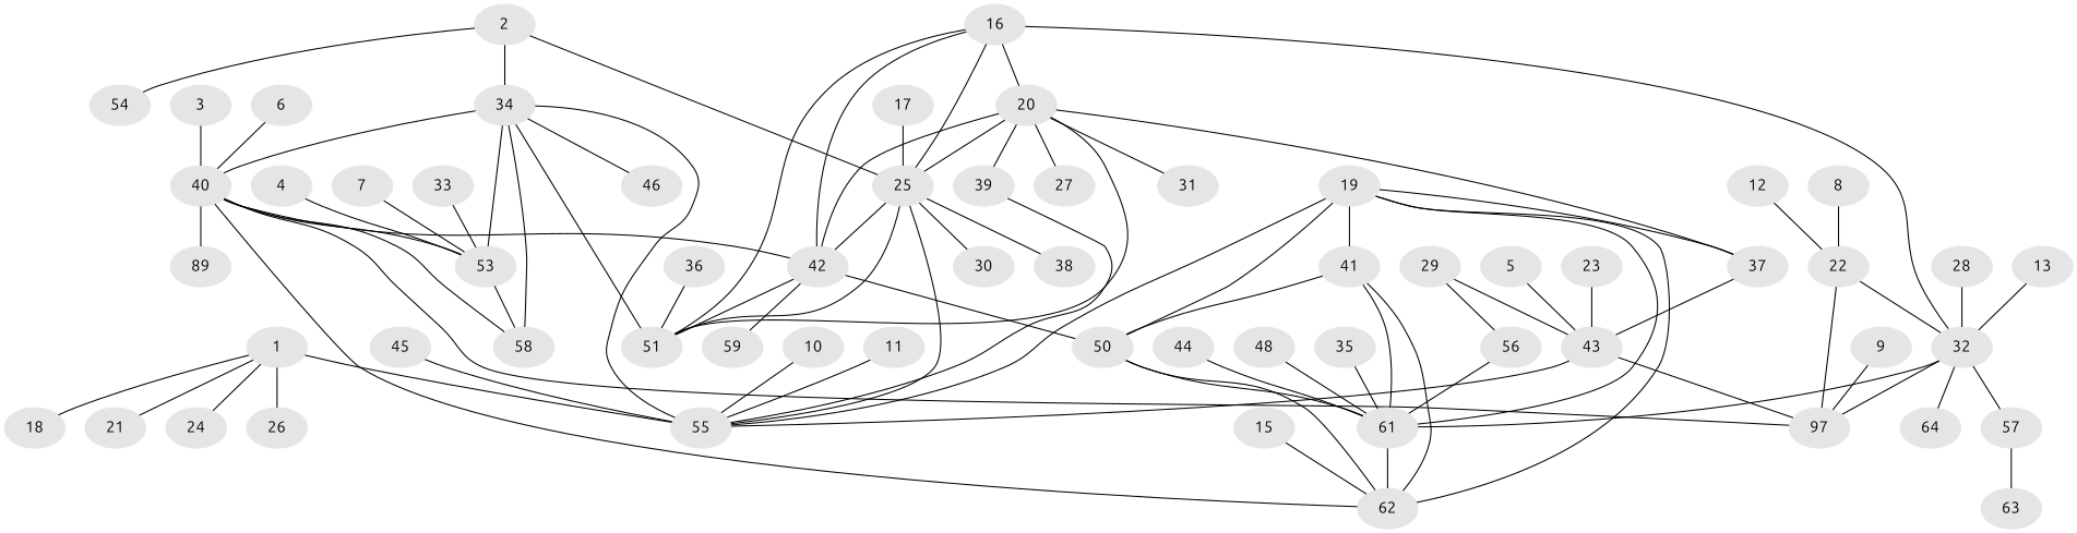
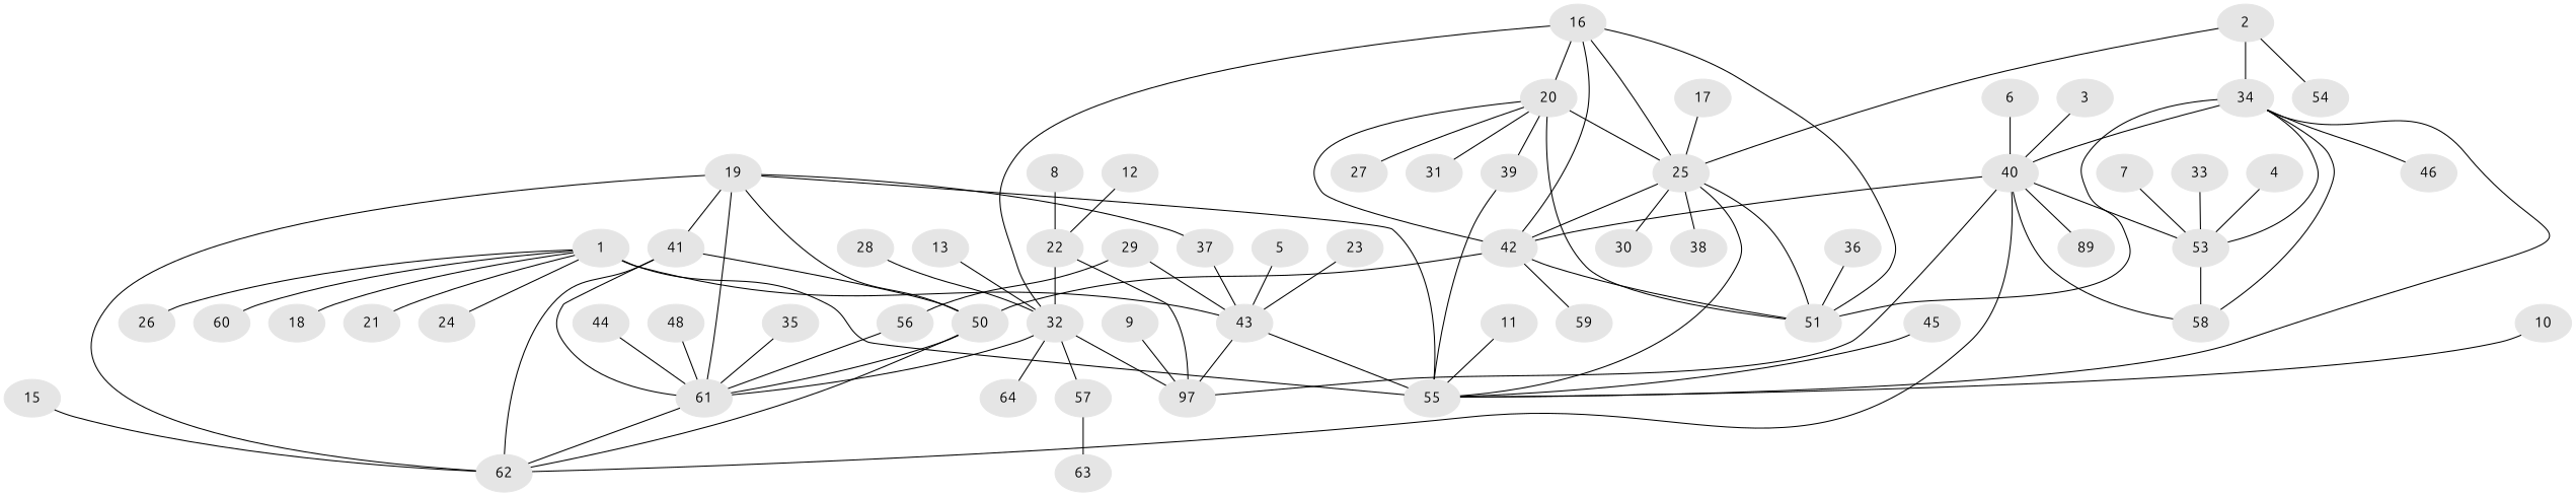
  graph {
    fontname=Ubuntu
    node [color=gray90 fontname=Ubuntu style=filled]
    edge [fontname=Ubuntu weight=1.0]
    1
    18
    21
    24
    26
    43
    55
+   60
    n9 [label=97]
    2
    25
    34
    54
    42
    51
    30
    38
    40
    53
    46
    58
    3
    62
    n24 [label=89]
    4
    5
    6
    7
    8
    22
    32
    9
    10
    11
    12
    13
    61
    57
    64
    15
    16
    20
    37
    27
    31
    39
    50
    59
    17
    19
    41
    23
    28
    29
    56
    63
    33
    35
    36
    44
    45
    48
    1 -- 18
    1 -- 21
    1 -- 24
    1 -- 26
+   1 -- 43 [weight=4.0]
    1 -- 55 [weight=4.0]
+   1 -- 60
    43 -- 55
    43 -- n9
    2 -- 25
    2 -- 34
    2 -- 54
    25 -- 55
    25 -- 42
    25 -- 51
    25 -- 30
    25 -- 38
    34 -- 55
    34 -- 51
    34 -- 40 [weight=4.0]
    34 -- 53 [weight=2.0]
    34 -- 46
    34 -- 58 [weight=2.0]
    42 -- 51
    42 -- 50
    42 -- 59
    40 -- n9
    40 -- 42
    40 -- 53 [weight=2.0]
    40 -- 58 [weight=2.0]
    40 -- 62
    40 -- n24
    53 -- 58
    3 -- 40
    4 -- 53
    5 -- 43
    6 -- 40
    7 -- 53
    8 -- 22
    22 -- n9 [weight=6.0]
    22 -- 32 [weight=3.0]
    32 -- n9 [weight=2.0]
    32 -- 61
    32 -- 57
    32 -- 64
    9 -- n9
    10 -- 55
    11 -- 55
    12 -- 22
    13 -- 32
    61 -- 62
    57 -- 63
    15 -- 62
    16 -- 25
    16 -- 42
    16 -- 51
    16 -- 32
    16 -- 20 [weight=2.0]
    20 -- 25 [weight=2.0]
    20 -- 42 [weight=2.0]
    20 -- 51 [weight=2.0]
-   20 -- 37
    20 -- 27
    20 -- 31
    20 -- 39
    37 -- 43
    39 -- 55
    50 -- 62
    50 -- 61
    17 -- 25
    19 -- 55
    19 -- 62
    19 -- 61
    19 -- 37
    19 -- 50
    19 -- 41 [weight=2.0]
    41 -- 62 [weight=2.0]
    41 -- 61 [weight=2.0]
    41 -- 50 [weight=2.0]
    23 -- 43
    28 -- 32
    29 -- 43
    29 -- 56
    56 -- 61
    33 -- 53
    35 -- 61
    36 -- 51
    44 -- 61
    45 -- 55
    48 -- 61
  }
